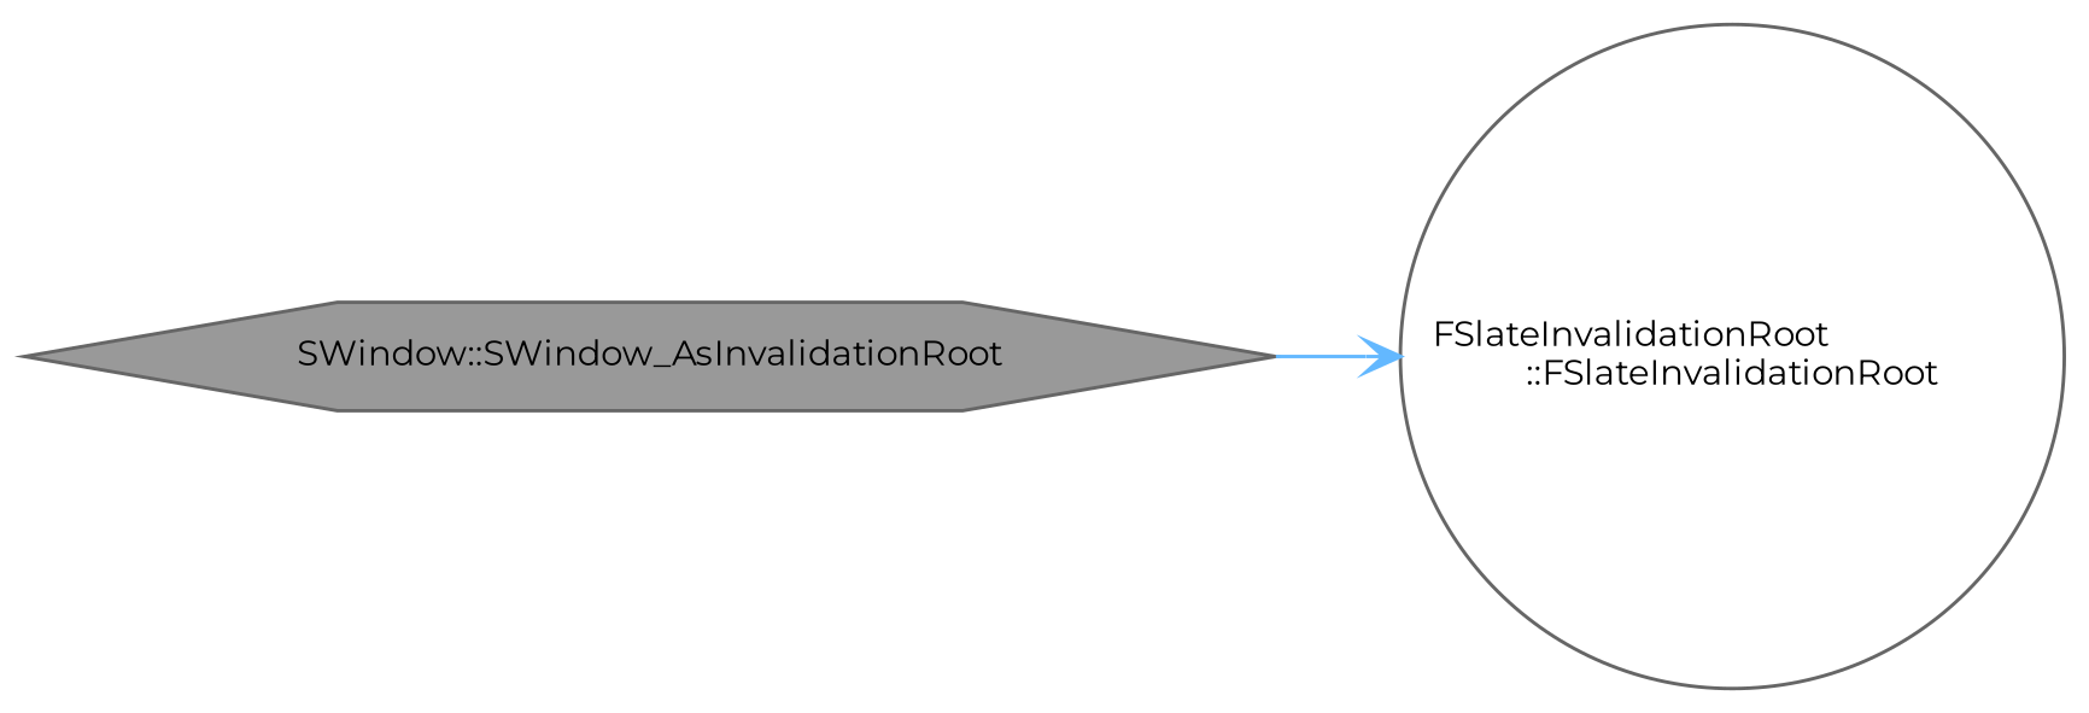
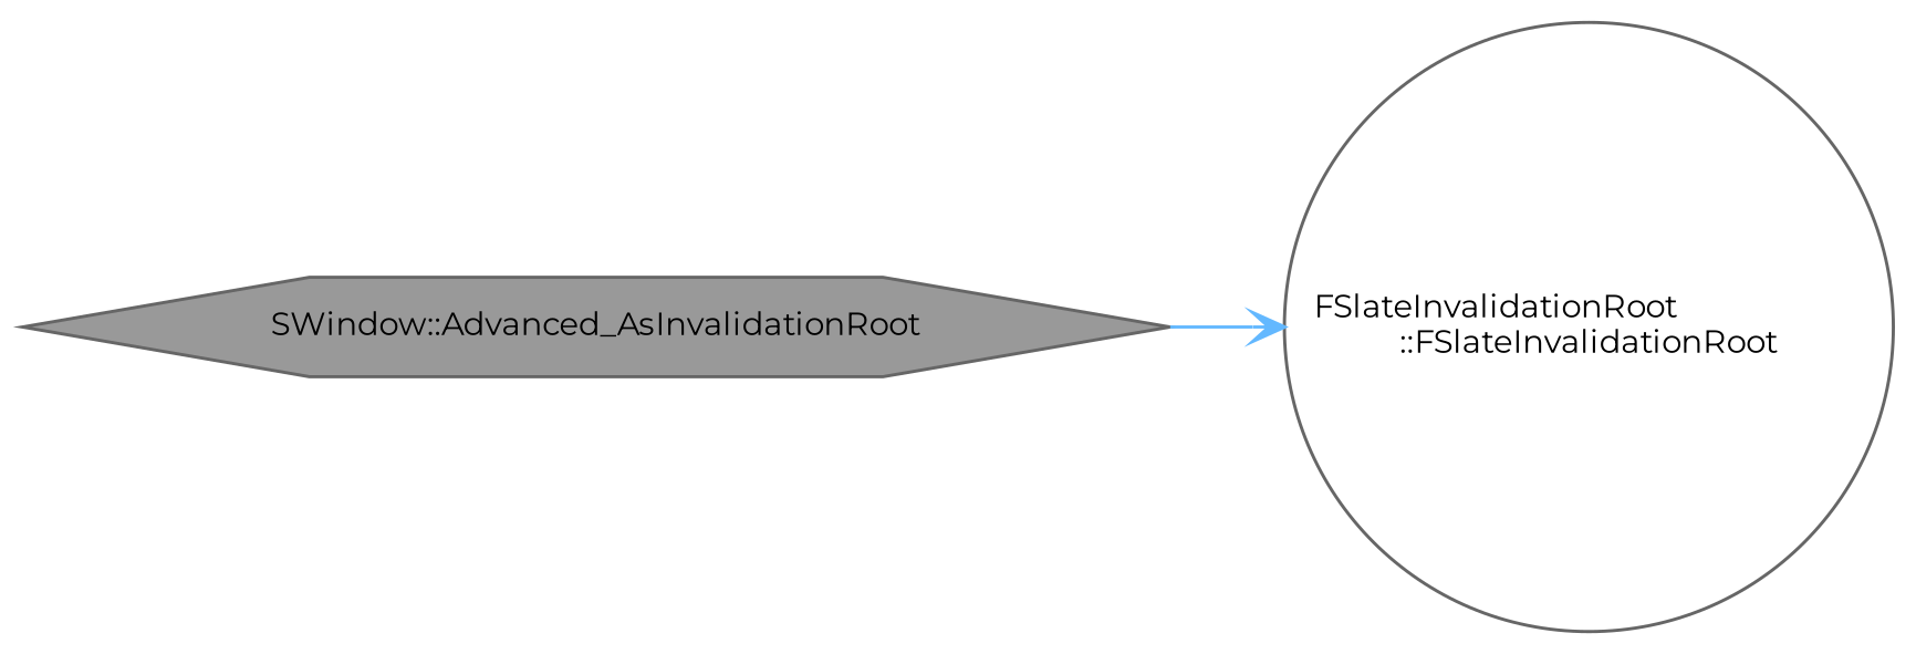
  digraph {
    rankdir=LR
    fontname=Montserrat
    node [fontname=Montserrat fontsize=10 style=filled]
-   n1 [color=gray40 fillcolor=grey60 fontcolor=black height=0.2 label="SWindow::SWindow_AsInvalidationRoot" shape=hexagon width=0.4]
+   n1 [color=gray40 fillcolor=grey60 fontcolor=black height=0.2 label="SWindow::Advanced_AsInvalidationRoot" shape=hexagon width=0.4]
    n2 [color=grey40 fillcolor=white height=0.2 label="FSlateInvalidationRoot\l::FSlateInvalidationRoot" shape=circle width=0.4]
    n1 -> n2 [color=steelblue1 fontname=Montserrat fontsize=10 labelfontname=Helvetica labelfontsize=10 style=solid arrowhead=vee]
  }
